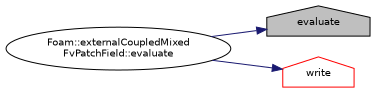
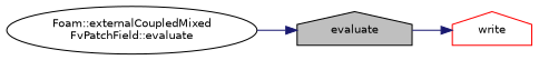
  digraph {
    rankdir=LR
    node [color=black fontname=Helvetica fontsize=10 shape=house]
    edge [color=midnightblue fontname=Helvetica fontsize=10 labelfontname=Helvetica labelfontsize=10 style=solid]
    n1 [fillcolor=grey75 fontcolor=black height=0.2 label=evaluate style=filled width=0.4]
    n2 [color=red height=0.2 label=write width=0.4]
    n3 [height=0.2 label="Foam::externalCoupledMixed\lFvPatchField::evaluate" shape=ellipse width=0.4]
-   n3 -> n2
+   n1 -> n2
    n3 -> n1
  }
